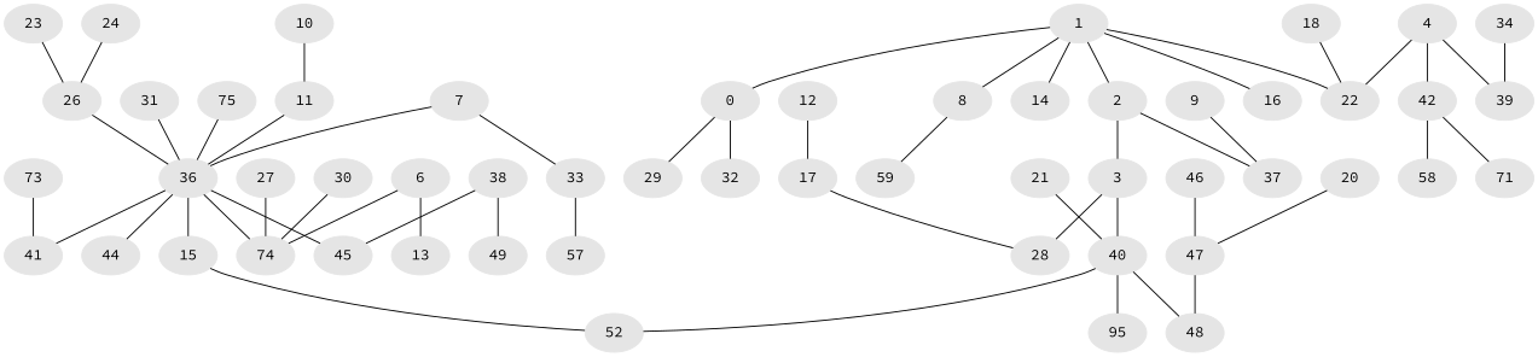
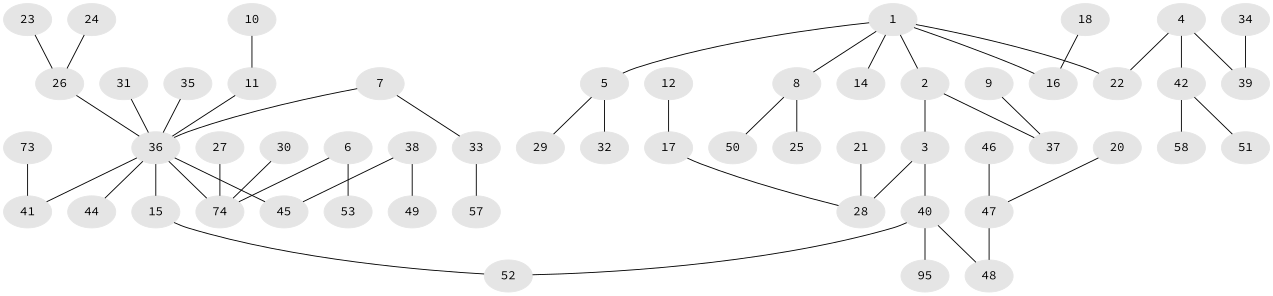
  graph {
    fontname="Source Code Pro"
    node [color=gray90 fontname="Source Code Pro" style=filled]
    edge [fontname="Source Code Pro" weight=1.0]
    1
    2
-   5 [label=0]
+   5
    8
    14
    16
    22
    3
    37
    29
    32
-   50 [label=59]
+   25
+   50
    28
    40
    52
    48
    n18 [label=95]
    4
    39
    42
-   51 [label=71]
+   51
    58
    6
-   53 [label=13]
+   53
    n26 [label=74]
    7
    33
    36
    57
    41
    15
    44
    45
    9
    10
    11
    12
    17
    n40 [label=73]
    18
    27
    20
    47
    21
    23
    26
    24
    30
    31
    34
-   35 [label=75]
+   35
    38
    49
    46
    1 -- 2
    1 -- 5
    1 -- 8
    1 -- 14
    1 -- 16
    1 -- 22
    2 -- 3
    2 -- 37
    5 -- 29
    5 -- 32
+   8 -- 25
    8 -- 50
    3 -- 28
    3 -- 40
    40 -- 52
    40 -- 48
    40 -- n18
    4 -- 22
    4 -- 39
    4 -- 42
    42 -- 51
    42 -- 58
    6 -- 53
    6 -- n26
    7 -- 33
    7 -- 36
    33 -- 57
    36 -- n26
    36 -- 41
    36 -- 15
    36 -- 44
    36 -- 45
    15 -- 52
    9 -- 37
    10 -- 11
    11 -- 36
    12 -- 17
    17 -- 28
    n40 -- 41
-   18 -- 22
+   18 -- 16
    27 -- n26
    20 -- 47
    47 -- 48
-   21 -- 40
+   21 -- 28
    23 -- 26
    26 -- 36
    24 -- 26
    30 -- n26
    31 -- 36
    34 -- 39
    35 -- 36
    38 -- 45
    38 -- 49
    46 -- 47
  }
